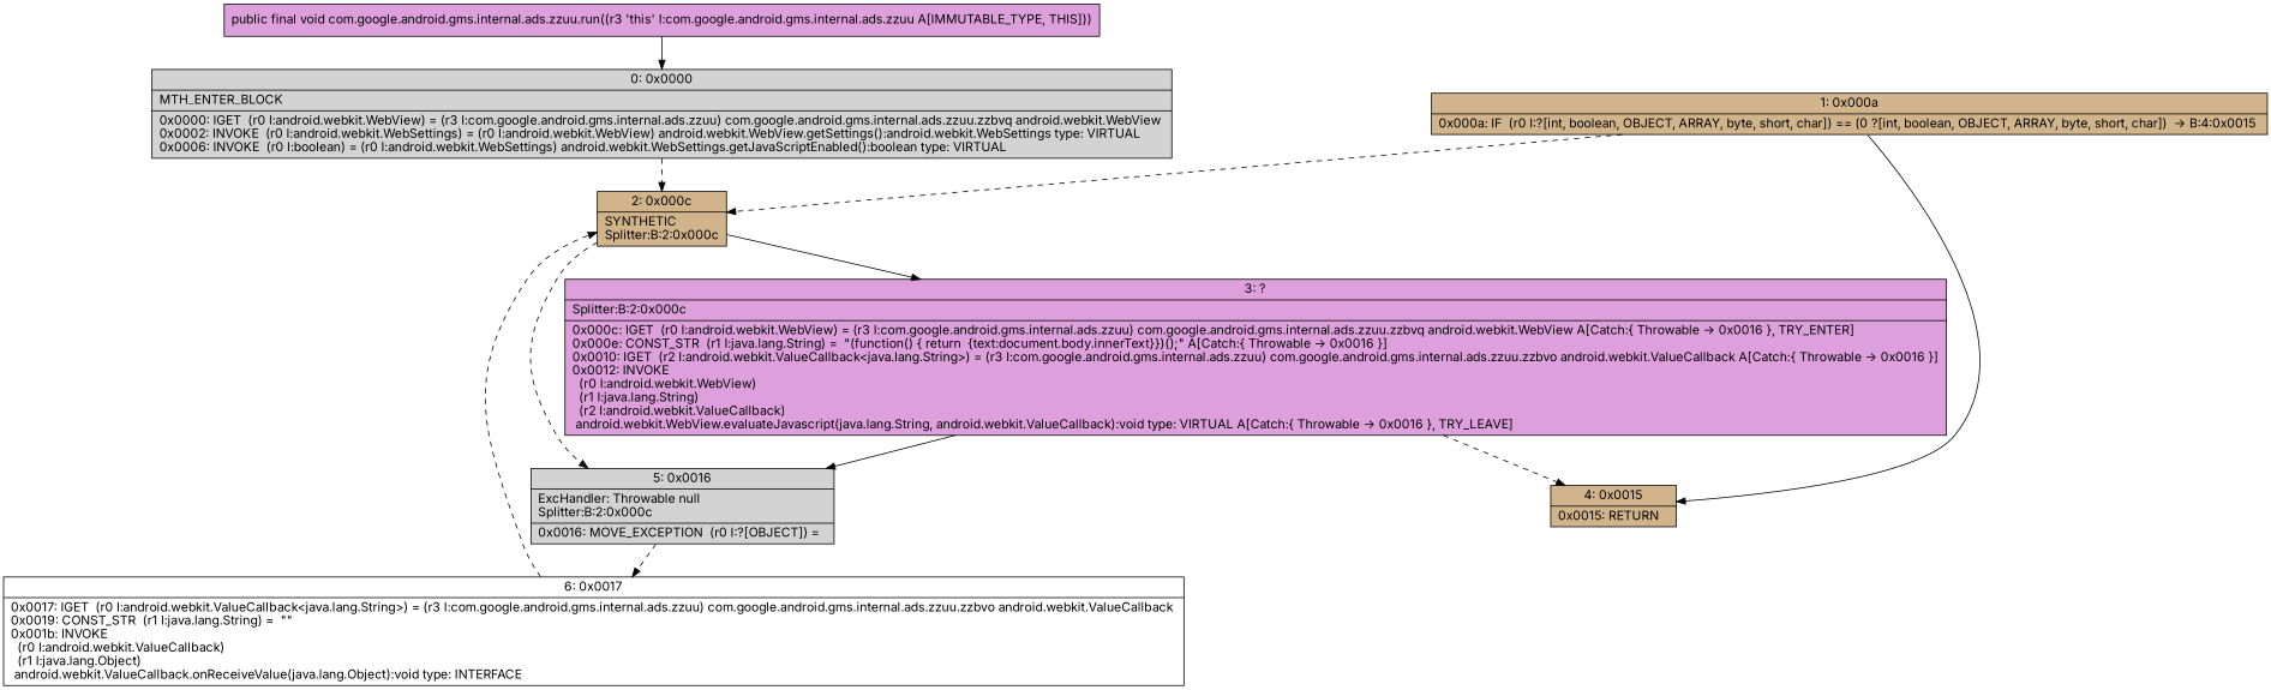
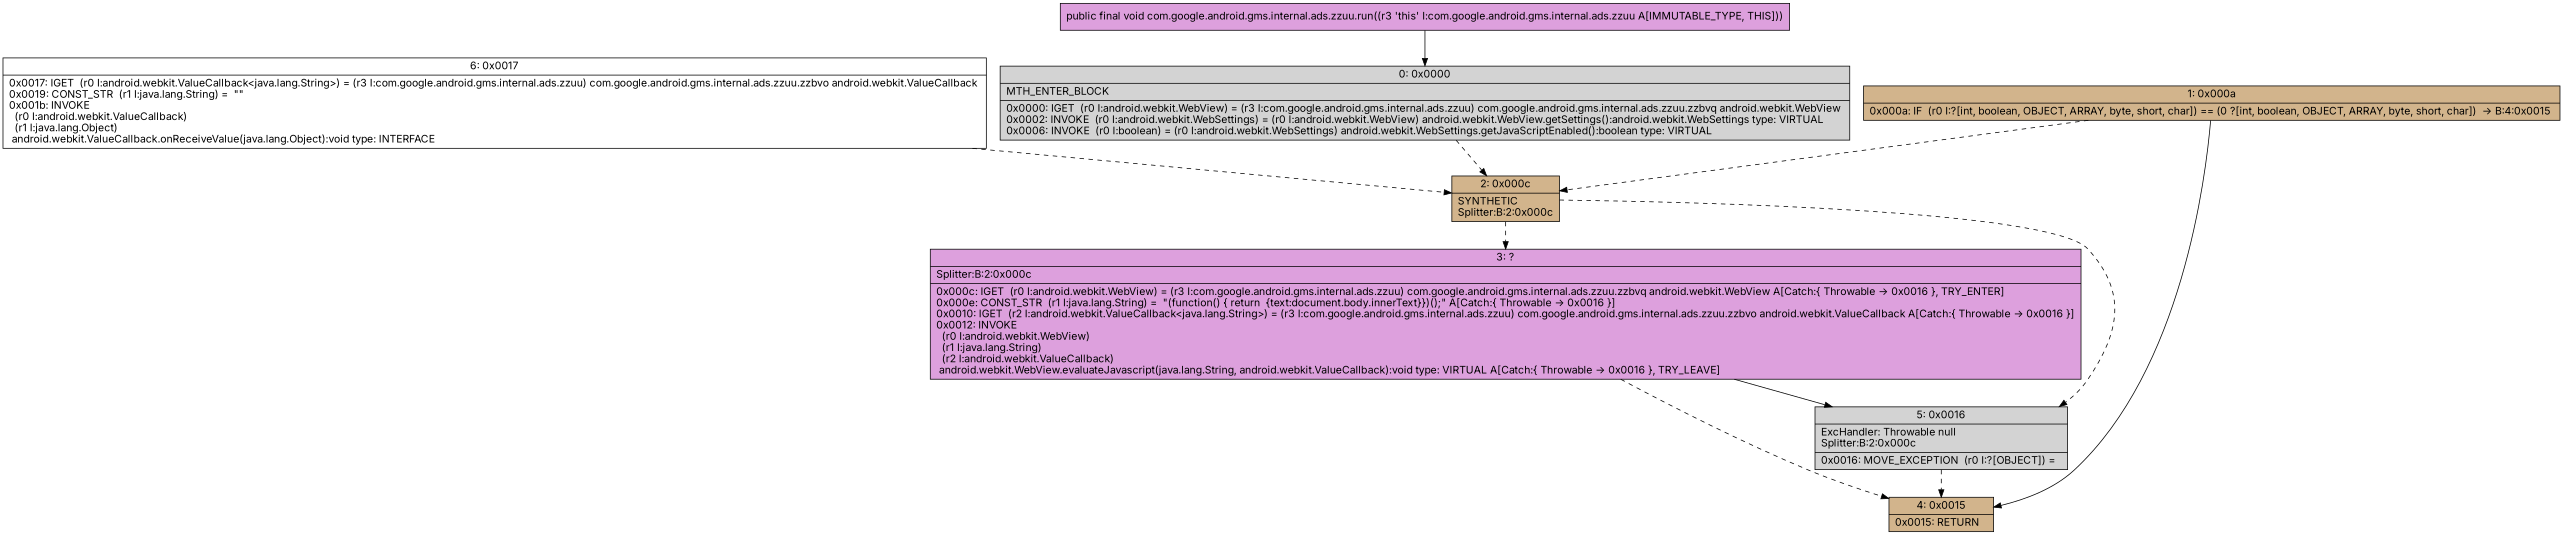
  digraph {
    fontname=Inter
    node [fillcolor=tan fontname=Inter shape=record style=filled]
    edge [fontname=Inter style=dashed]
    n1 [fillcolor=lightgrey label="{0\:\ 0x0000|MTH_ENTER_BLOCK\l|0x0000: IGET  (r0 I:android.webkit.WebView) = (r3 I:com.google.android.gms.internal.ads.zzuu) com.google.android.gms.internal.ads.zzuu.zzbvq android.webkit.WebView \l0x0002: INVOKE  (r0 I:android.webkit.WebSettings) = (r0 I:android.webkit.WebView) android.webkit.WebView.getSettings():android.webkit.WebSettings type: VIRTUAL \l0x0006: INVOKE  (r0 I:boolean) = (r0 I:android.webkit.WebSettings) android.webkit.WebSettings.getJavaScriptEnabled():boolean type: VIRTUAL \l}"]
    n2 [label="{2\:\ 0x000c|SYNTHETIC\lSplitter:B:2:0x000c\l}"]
    n3 [label="{1\:\ 0x000a|0x000a: IF  (r0 I:?[int, boolean, OBJECT, ARRAY, byte, short, char]) == (0 ?[int, boolean, OBJECT, ARRAY, byte, short, char])  \-\> B:4:0x0015 \l}"]
    n4 [label="{4\:\ 0x0015|0x0015: RETURN   \l}"]
    n5 [fillcolor=plum label="{3\:\ ?|Splitter:B:2:0x000c\l|0x000c: IGET  (r0 I:android.webkit.WebView) = (r3 I:com.google.android.gms.internal.ads.zzuu) com.google.android.gms.internal.ads.zzuu.zzbvq android.webkit.WebView A[Catch:\{ Throwable \-\> 0x0016 \}, TRY_ENTER]\l0x000e: CONST_STR  (r1 I:java.lang.String) =  \"(function() \{ return  \{text:document.body.innerText\}\})();\" A[Catch:\{ Throwable \-\> 0x0016 \}]\l0x0010: IGET  (r2 I:android.webkit.ValueCallback\<java.lang.String\>) = (r3 I:com.google.android.gms.internal.ads.zzuu) com.google.android.gms.internal.ads.zzuu.zzbvo android.webkit.ValueCallback A[Catch:\{ Throwable \-\> 0x0016 \}]\l0x0012: INVOKE  \l  (r0 I:android.webkit.WebView)\l  (r1 I:java.lang.String)\l  (r2 I:android.webkit.ValueCallback)\l android.webkit.WebView.evaluateJavascript(java.lang.String, android.webkit.ValueCallback):void type: VIRTUAL A[Catch:\{ Throwable \-\> 0x0016 \}, TRY_LEAVE]\l}"]
    n6 [fillcolor=lightgrey label="{5\:\ 0x0016|ExcHandler: Throwable null\lSplitter:B:2:0x000c\l|0x0016: MOVE_EXCEPTION  (r0 I:?[OBJECT]) =  \l}"]
    n7 [fillcolor=white label="{6\:\ 0x0017|0x0017: IGET  (r0 I:android.webkit.ValueCallback\<java.lang.String\>) = (r3 I:com.google.android.gms.internal.ads.zzuu) com.google.android.gms.internal.ads.zzuu.zzbvo android.webkit.ValueCallback \l0x0019: CONST_STR  (r1 I:java.lang.String) =  \"\" \l0x001b: INVOKE  \l  (r0 I:android.webkit.ValueCallback)\l  (r1 I:java.lang.Object)\l android.webkit.ValueCallback.onReceiveValue(java.lang.Object):void type: INTERFACE \l}"]
    n8 [fillcolor=plum label="{public final void com.google.android.gms.internal.ads.zzuu.run((r3 'this' I:com.google.android.gms.internal.ads.zzuu A[IMMUTABLE_TYPE, THIS])) }"]
    n1 -> n2
-   n2 -> n5 [style=solid]
+   n2 -> n5
    n2 -> n6
    n3 -> n2
    n3 -> n4 [style=solid]
    n5 -> n4
    n5 -> n6 [style=solid]
-   n6 -> n7
+   n6 -> n4
    n7 -> n2
    n8 -> n1 [style=solid]
  }
